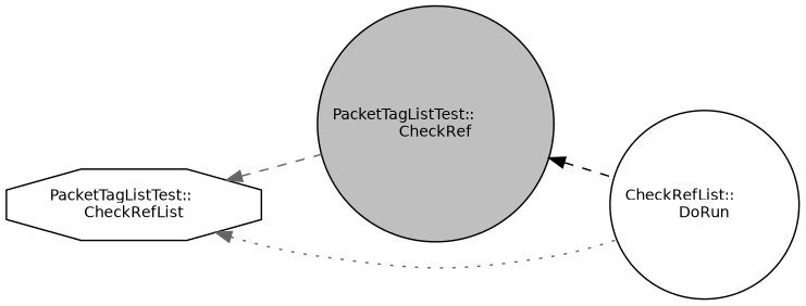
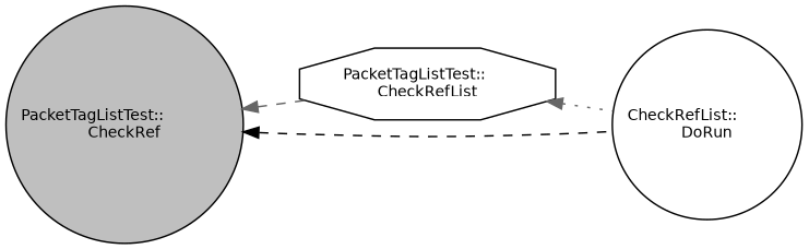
  digraph {
    rankdir=LR
    node [color=black fillcolor=white fontname=Helvetica fontsize=10 shape=circle style=filled]
    edge [color=gray40 dir=back fontname=Helvetica fontsize=10 labelfontname=Helvetica labelfontsize=10 style=dashed]
    n1 [fillcolor=grey75 fontcolor=black height=0.2 label="PacketTagListTest::\lCheckRef" width=0.4]
    n2 [height=0.2 label="PacketTagListTest::\lCheckRefList" shape=octagon width=0.4]
    n3 [height=0.2 label="CheckRefList::\lDoRun" width=0.4]
-   n2 -> n1
+   n1 -> n2
    n1 -> n3 [color=black]
    n2 -> n3 [style=dotted]
  }
